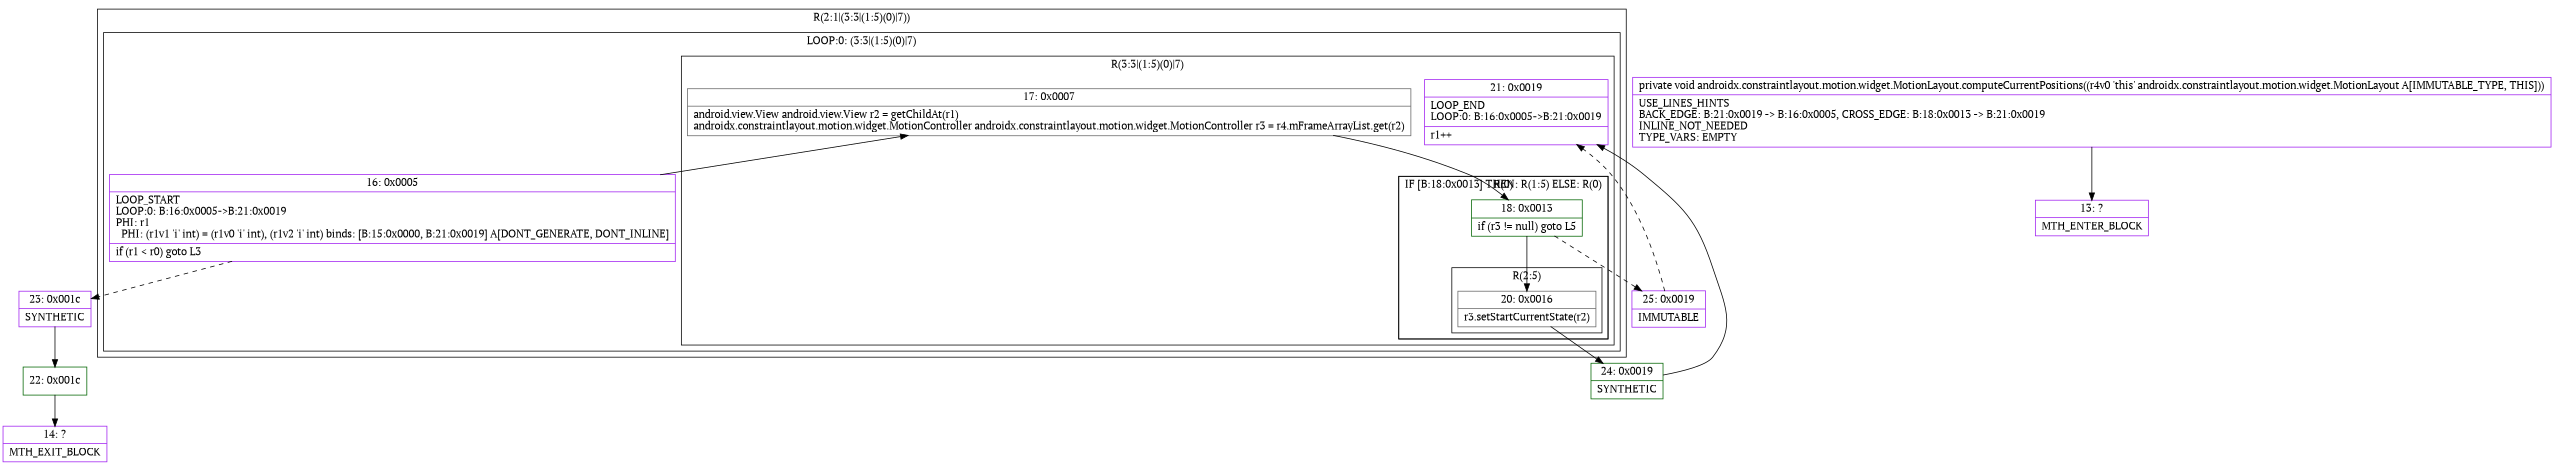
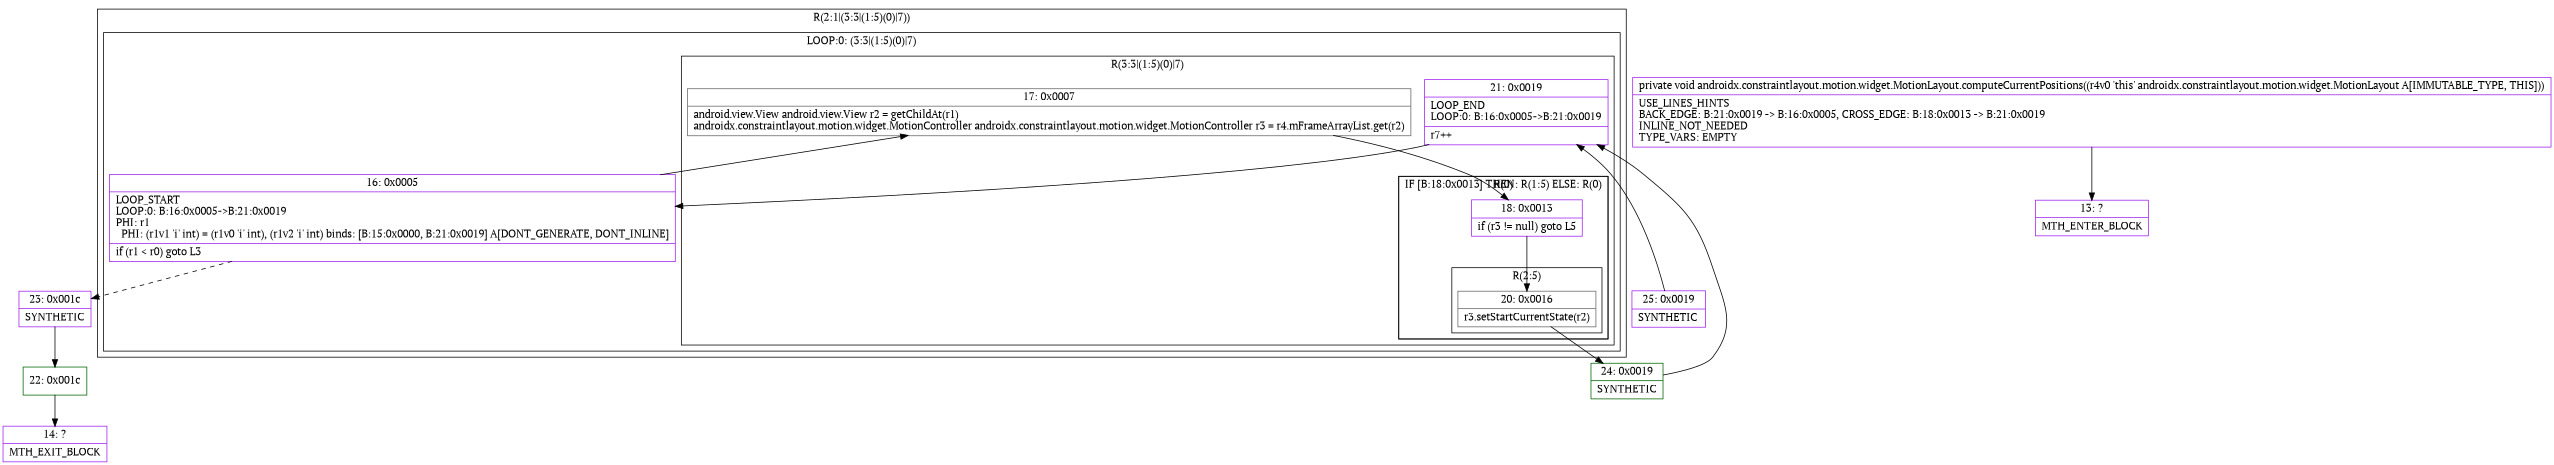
  digraph {
    fontname="PT Serif"
    node [color=purple fontname="PT Serif" shape=record]
    edge [fontname="PT Serif"]
    n1 [color=gray40 label="{20\:\ 0x0016|r3.setStartCurrentState(r2)\l}"]
-   n2 [color=darkgreen label="{18\:\ 0x0013|if (r3 != null) goto L5\l}"]
+   n2 [label="{18\:\ 0x0013|if (r3 != null) goto L5\l}"]
    n3 [color=gray40 label="{17\:\ 0x0007|android.view.View android.view.View r2 = getChildAt(r1)\landroidx.constraintlayout.motion.widget.MotionController androidx.constraintlayout.motion.widget.MotionController r3 = r4.mFrameArrayList.get(r2)\l}"]
-   n4 [label="{21\:\ 0x0019|LOOP_END\lLOOP:0: B:16:0x0005\-\>B:21:0x0019\l|r1++\l}"]
+   n4 [label="{21\:\ 0x0019|LOOP_END\lLOOP:0: B:16:0x0005\-\>B:21:0x0019\l|r7++\l}"]
    n5 [label="{16\:\ 0x0005|LOOP_START\lLOOP:0: B:16:0x0005\-\>B:21:0x0019\lPHI: r1 \l  PHI: (r1v1 'i' int) = (r1v0 'i' int), (r1v2 'i' int) binds: [B:15:0x0000, B:21:0x0019] A[DONT_GENERATE, DONT_INLINE]\l|if (r1 \< r0) goto L3\l}"]
    n6 [color=darkgreen label="{24\:\ 0x0019|SYNTHETIC\l}"]
-   n7 [label="{25\:\ 0x0019|IMMUTABLE\l}"]
+   n7 [label="{25\:\ 0x0019|SYNTHETIC\l}"]
    n8 [label="{23\:\ 0x001c|SYNTHETIC\l}"]
    n9 [color=darkgreen label="{22\:\ 0x001c}"]
    n10 [label="{13\:\ ?|MTH_ENTER_BLOCK\l}"]
    n11 [label="{14\:\ ?|MTH_EXIT_BLOCK\l}"]
    n12 [label="{private void androidx.constraintlayout.motion.widget.MotionLayout.computeCurrentPositions((r4v0 'this' androidx.constraintlayout.motion.widget.MotionLayout A[IMMUTABLE_TYPE, THIS]))  | USE_LINES_HINTS\lBACK_EDGE: B:21:0x0019 \-\> B:16:0x0005, CROSS_EDGE: B:18:0x0013 \-\> B:21:0x0019\lINLINE_NOT_NEEDED\lTYPE_VARS: EMPTY\l}"]
    subgraph cluster_1 {
      label="R(2:1|(3:3|(1:5)(0)|7))"
      subgraph cluster_2 {
        label="LOOP:0: (3:3|(1:5)(0)|7)"
        n5
        subgraph cluster_3 {
          label="R(3:3|(1:5)(0)|7)"
          n3
          n4
          subgraph cluster_4 {
            label="IF [B:18:0x0013] THEN: R(1:5) ELSE: R(0)"
            n2
            subgraph cluster_5 {
              label="R(2:5)"
              n1
            }
            subgraph cluster_6 {
              label="R(0)"
            }
          }
        }
      }
    }
    n1 -> n6
    n2 -> n1
-   n2 -> n7 [style=dashed]
    n3 -> n2
+   n4 -> n5
    n5 -> n3
    n5 -> n8 [style=dashed]
    n6 -> n4
-   n7 -> n4 [style=dashed]
+   n7 -> n4
    n8 -> n9
    n9 -> n11
    n12 -> n10
  }
